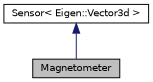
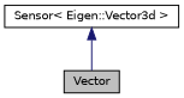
  digraph {
    node [color=black fontname=Helvetica fontsize=10 shape=record style=filled]
-   n1 [fillcolor=grey75 fontcolor=black height=0.2 label=Magnetometer width=0.4]
+   n1 [fillcolor=grey75 fontcolor=black height=0.2 label=Vector width=0.4]
    n2 [fillcolor=white height=0.2 label="Sensor\< Eigen::Vector3d \>" width=0.4]
    n2 -> n1 [color=midnightblue dir=back fontname=Helvetica fontsize=10 labelfontname=Helvetica labelfontsize=10 style=solid]
  }
